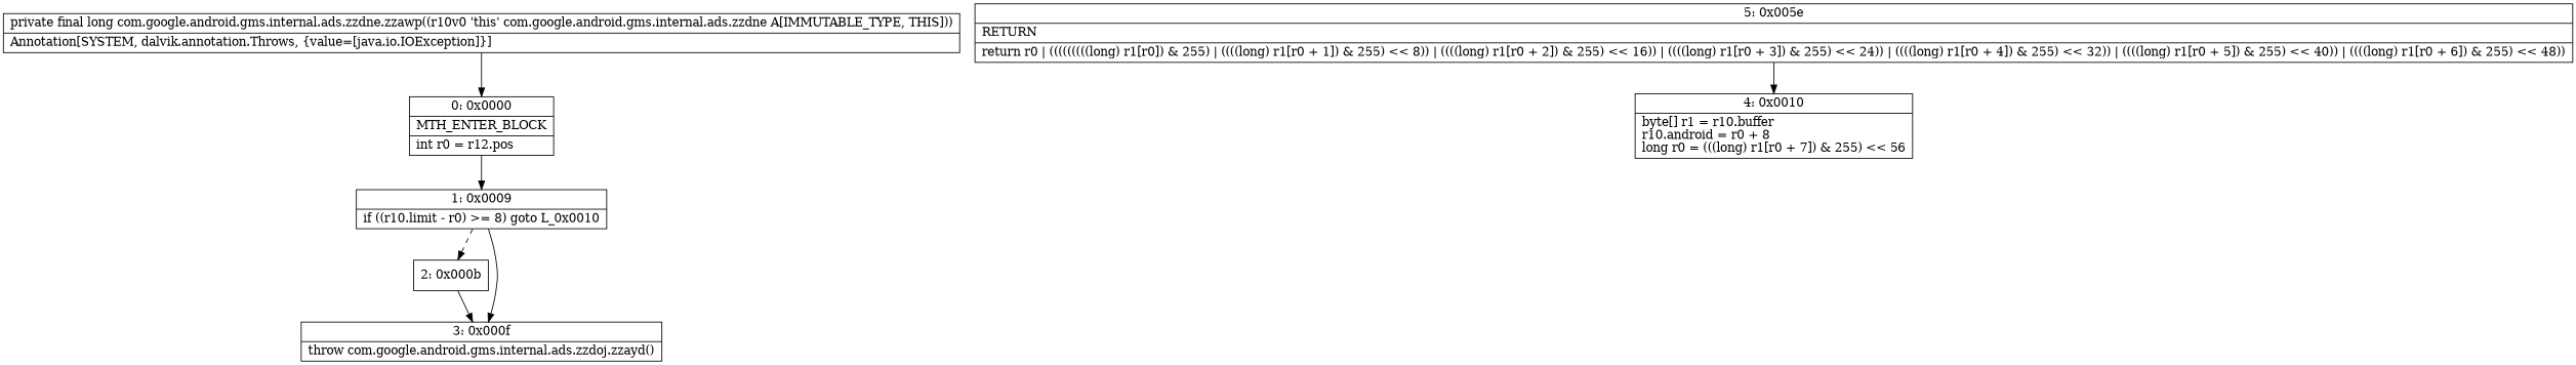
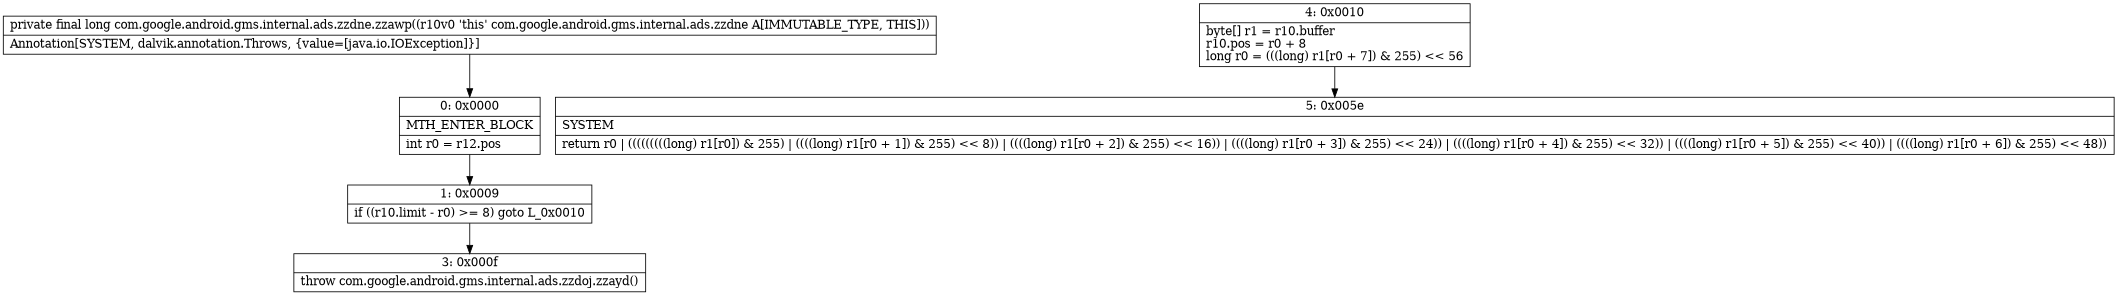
  digraph {
    node [shape=record]
    n1 [label="{0\:\ 0x0000|MTH_ENTER_BLOCK\l|int r0 = r12.pos\l}"]
    n2 [label="{1\:\ 0x0009|if ((r10.limit \- r0) \>= 8) goto L_0x0010\l}"]
-   n3 [label="{2\:\ 0x000b}"]
    n4 [label="{3\:\ 0x000f|throw com.google.android.gms.internal.ads.zzdoj.zzayd()\l}"]
-   n5 [label="{4\:\ 0x0010|byte[] r1 = r10.buffer\lr10.android = r0 + 8\llong r0 = (((long) r1[r0 + 7]) & 255) \<\< 56\l}"]
-   n6 [label="{5\:\ 0x005e|RETURN\l|return r0 \| (((((((((long) r1[r0]) & 255) \| ((((long) r1[r0 + 1]) & 255) \<\< 8)) \| ((((long) r1[r0 + 2]) & 255) \<\< 16)) \| ((((long) r1[r0 + 3]) & 255) \<\< 24)) \| ((((long) r1[r0 + 4]) & 255) \<\< 32)) \| ((((long) r1[r0 + 5]) & 255) \<\< 40)) \| ((((long) r1[r0 + 6]) & 255) \<\< 48))\l}"]
+   n5 [label="{4\:\ 0x0010|byte[] r1 = r10.buffer\lr10.pos = r0 + 8\llong r0 = (((long) r1[r0 + 7]) & 255) \<\< 56\l}"]
+   n6 [label="{5\:\ 0x005e|SYSTEM\l|return r0 \| (((((((((long) r1[r0]) & 255) \| ((((long) r1[r0 + 1]) & 255) \<\< 8)) \| ((((long) r1[r0 + 2]) & 255) \<\< 16)) \| ((((long) r1[r0 + 3]) & 255) \<\< 24)) \| ((((long) r1[r0 + 4]) & 255) \<\< 32)) \| ((((long) r1[r0 + 5]) & 255) \<\< 40)) \| ((((long) r1[r0 + 6]) & 255) \<\< 48))\l}"]
    n7 [label="{private final long com.google.android.gms.internal.ads.zzdne.zzawp((r10v0 'this' com.google.android.gms.internal.ads.zzdne A[IMMUTABLE_TYPE, THIS]))  | Annotation[SYSTEM, dalvik.annotation.Throws, \{value=[java.io.IOException]\}]\l}"]
    n1 -> n2
-   n2 -> n3 [style=dashed]
    n2 -> n4
-   n3 -> n4
-   n6 -> n5
+   n5 -> n6
    n7 -> n1
  }
